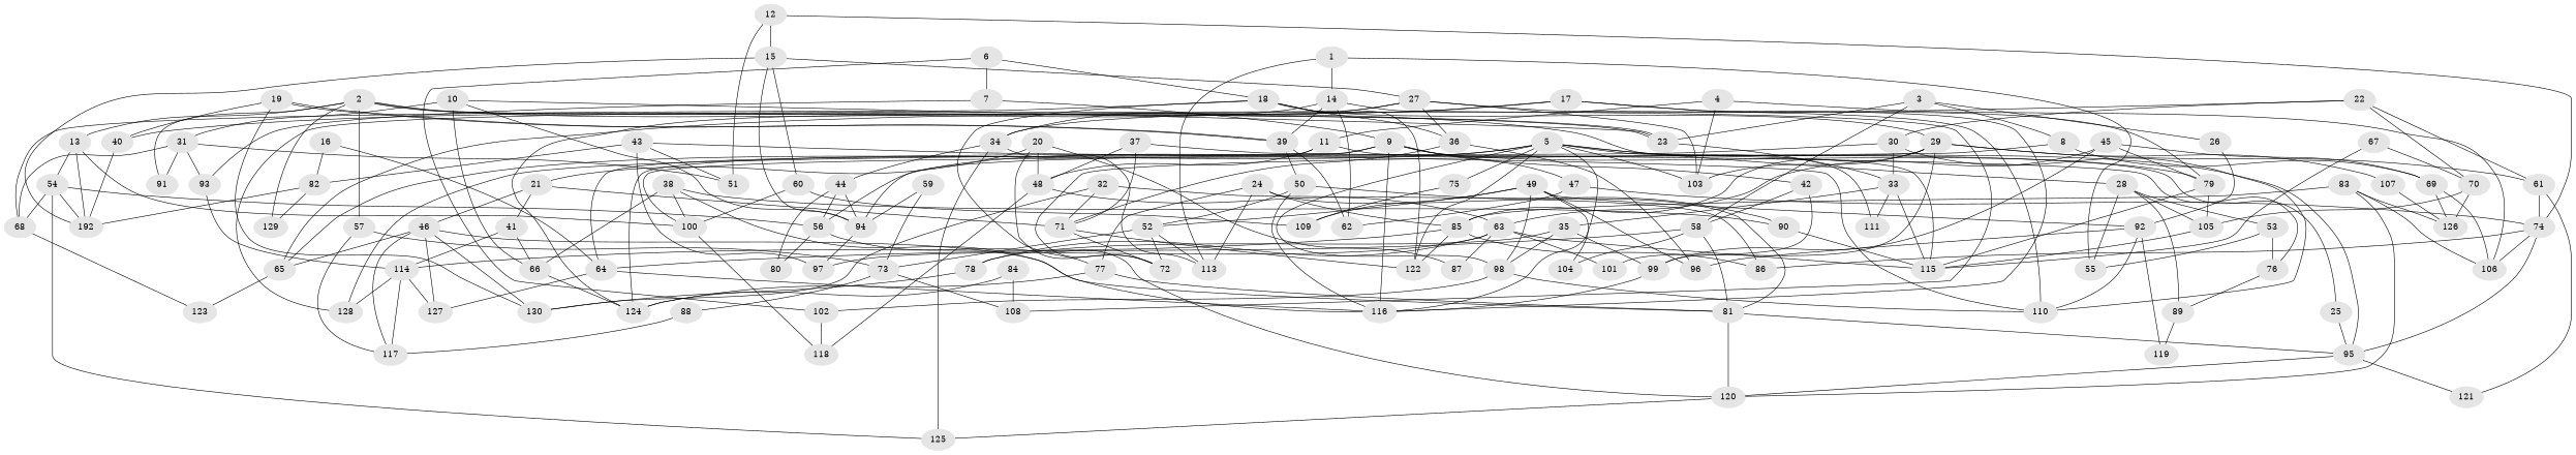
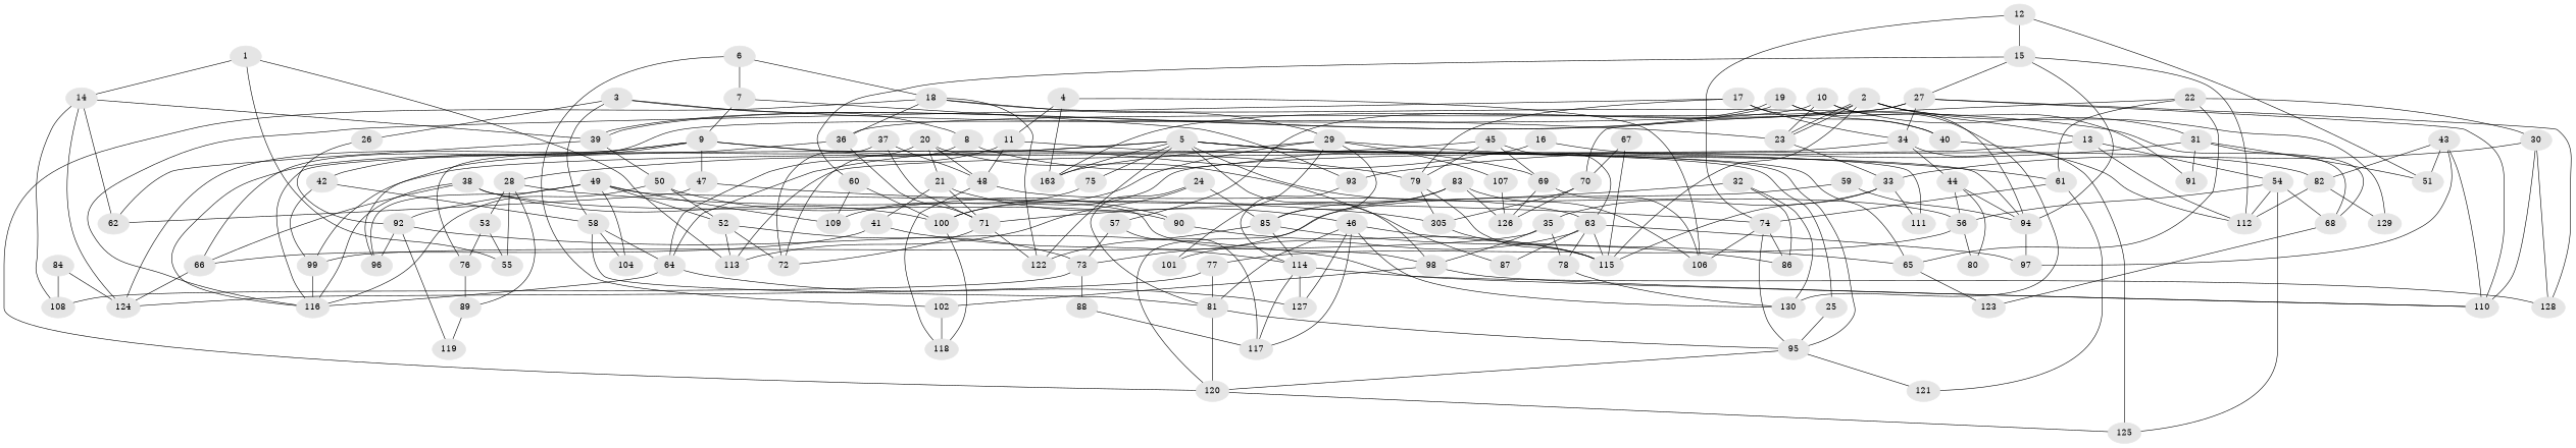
  graph {
    node [color=gray90 style=filled]
    1
    14
    55
    113
    124
    39
    62
    108
    2
    13
    23
    57
    91
    115
    129
    54
    100
-   112 [label=192]
+   112
    33
    117
    73
    3
    8
    26
    58
    69
    72
    92
    64
    81
    104
    4
    11
-   103
+   103 [label=163]
    106
    25
    48
    5
    28
    56
    65
    75
    95
    98
    111
    116
    122
    53
    89
-   105
+   105 [label=305]
    77
    80
    123
    109
    120
    121
    102
    110
    6
    7
    18
    9
    93
    29
    36
    68
    118
    42
    47
    79
    94
    114
    126
    99
    74
    97
    10
    31
    66
    51
    63
    127
    12
    15
    27
    60
    86
    125
    50
    34
    128
    16
    82
    17
    40
    44
    61
    85
    101
    107
    71
    96
    19
    130
    20
    21
    87
    41
    46
    22
    30
    70
    35
    24
    119
    76
    32
    78
    37
    38
    90
    52
    43
    45
    49
    88
    59
    67
    83
    84
    1 -- 14
    1 -- 55
    1 -- 113
    14 -- 124
    14 -- 39
    14 -- 62
    14 -- 108
    39 -- 62
    39 -- 50
    2 -- 13
    2 -- 23
    2 -- 23
    2 -- 57
    2 -- 91
    2 -- 115
    2 -- 129
    13 -- 54
    13 -- 100
    13 -- 112
    23 -- 33
    57 -- 117
    57 -- 73
    54 -- 112
    54 -- 56
    54 -- 68
    54 -- 125
    100 -- 118
    33 -- 115
    33 -- 111
    33 -- 35
    73 -- 108
    73 -- 88
    3 -- 23
    3 -- 8
    3 -- 26
    3 -- 58
    8 -- 69
    8 -- 72
    26 -- 92
    58 -- 64
    58 -- 81
    58 -- 104
    69 -- 106
    69 -- 126
    92 -- 110
    92 -- 96
    92 -- 119
    64 -- 116
    64 -- 127
    81 -- 95
    81 -- 120
    4 -- 11
    4 -- 103
    4 -- 106
    11 -- 64
    11 -- 25
    11 -- 48
    25 -- 95
    48 -- 118
    48 -- 63
    5 -- 103
    5 -- 28
    5 -- 56
    5 -- 65
    5 -- 75
    5 -- 95
    5 -- 98
    5 -- 111
    5 -- 116
    5 -- 122
    28 -- 55
    28 -- 53
    28 -- 89
    28 -- 105
    56 -- 77
    56 -- 80
    65 -- 123
    75 -- 109
    95 -- 120
    95 -- 121
    98 -- 102
    98 -- 110
    53 -- 55
    53 -- 76
    89 -- 119
    105 -- 115
    77 -- 124
    77 -- 81
    120 -- 125
    102 -- 118
    6 -- 102
    6 -- 7
    6 -- 18
    7 -- 9
    7 -- 93
    18 -- 122
    18 -- 120
    18 -- 29
    18 -- 36
    18 -- 68
    9 -- 124
    9 -- 116
    9 -- 42
    9 -- 47
    9 -- 79
    9 -- 94
    93 -- 114
    29 -- 100
    29 -- 103
    29 -- 61
    29 -- 85
    29 -- 101
    29 -- 107
    36 -- 71
    36 -- 96
    68 -- 123
    42 -- 58
    42 -- 99
    47 -- 62
    47 -- 74
    79 -- 115
    79 -- 105
    94 -- 97
    114 -- 117
    114 -- 127
    114 -- 128
    99 -- 116
    74 -- 106
    74 -- 95
    74 -- 86
    10 -- 23
    10 -- 94
    10 -- 31
    10 -- 66
    31 -- 91
    31 -- 93
    31 -- 68
    31 -- 51
    66 -- 124
    63 -- 115
    63 -- 97
    63 -- 101
    63 -- 87
    63 -- 78
    12 -- 74
    12 -- 51
    12 -- 15
    15 -- 112
    15 -- 94
    15 -- 27
    15 -- 60
    27 -- 103
    27 -- 110
    27 -- 36
    27 -- 34
    27 -- 128
    60 -- 100
    60 -- 109
    50 -- 116
    50 -- 90
    50 -- 52
    34 -- 113
    34 -- 125
    34 -- 44
    16 -- 64
    16 -- 82
    82 -- 129
    82 -- 112
    17 -- 116
    17 -- 79
    17 -- 34
    17 -- 40
    40 -- 112
    44 -- 56
    44 -- 80
    44 -- 94
    61 -- 121
    61 -- 74
    85 -- 122
    85 -- 114
    85 -- 86
    107 -- 126
    71 -- 72
    71 -- 122
    19 -- 39
    19 -- 39
    19 -- 40
    19 -- 130
    20 -- 72
    20 -- 48
    20 -- 21
    20 -- 87
    21 -- 71
    21 -- 41
    21 -- 46
    41 -- 114
    41 -- 66
    46 -- 117
    46 -- 81
    46 -- 65
    46 -- 127
    46 -- 130
    22 -- 65
    22 -- 61
    22 -- 30
    22 -- 70
    30 -- 33
    30 -- 110
    30 -- 128
    70 -- 105
    70 -- 126
    35 -- 98
    35 -- 99
    35 -- 78
    24 -- 113
    24 -- 81
-   24 -- 77
    24 -- 85
    76 -- 89
    32 -- 86
    32 -- 71
    32 -- 130
    78 -- 130
    37 -- 48
    37 -- 71
    37 -- 76
    38 -- 100
    38 -- 116
    38 -- 66
    38 -- 90
    90 -- 115
    52 -- 113
    52 -- 73
    52 -- 72
    43 -- 110
    43 -- 97
    43 -- 51
    43 -- 82
    45 -- 69
    45 -- 79
    45 -- 99
    45 -- 63
    49 -- 92
    49 -- 104
    49 -- 98
    49 -- 109
    49 -- 96
    49 -- 52
    88 -- 117
    59 -- 73
    59 -- 94
    67 -- 115
    67 -- 70
    83 -- 106
    83 -- 120
    83 -- 126
    83 -- 85
    84 -- 124
    84 -- 108
  }
